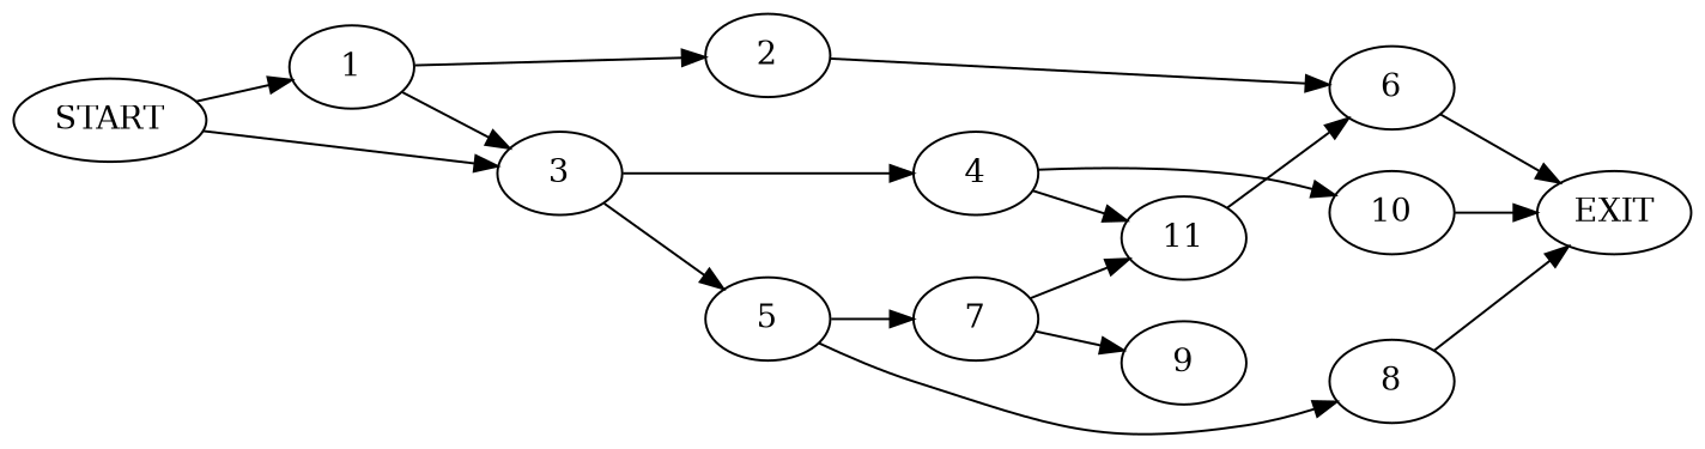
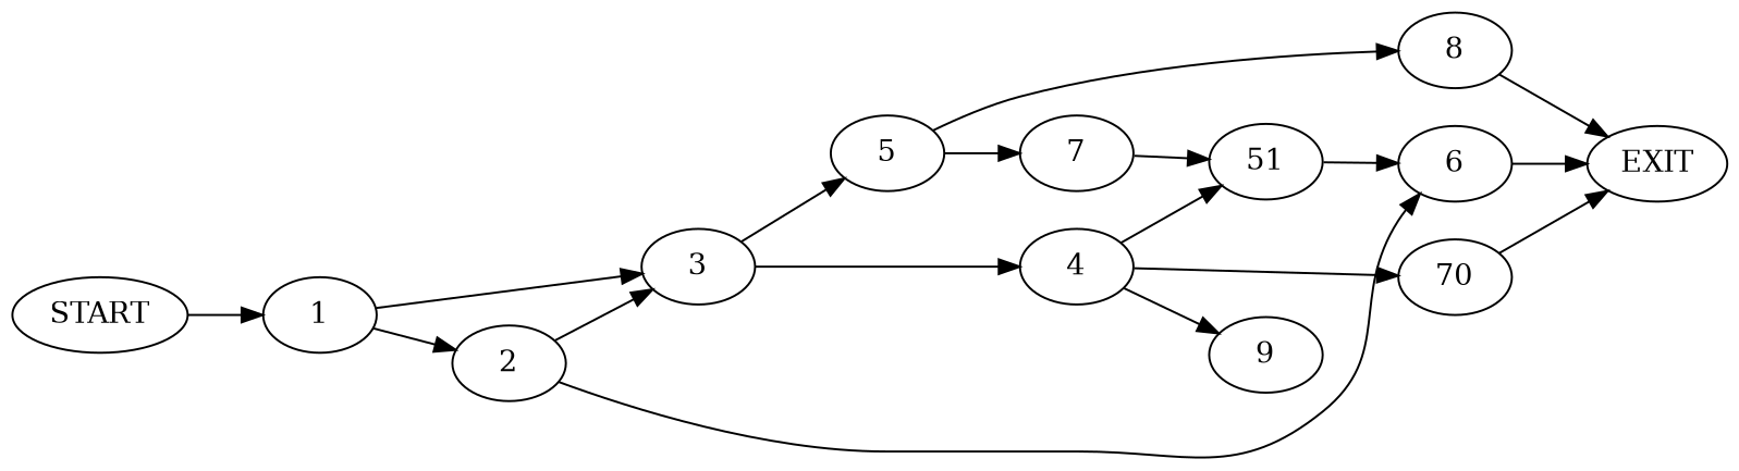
  digraph {
    rankdir=LR
    n1 [label=START]
    1
    2
    3
    n5 [label=EXIT]
    6
    4
    5
    9
-   10
-   11
+   10 [label=70]
+   11 [label=51]
    7
    8
    n1 -> 1
    1 -> 2
    1 -> 3
-   n1 -> 3
+   2 -> 3
    2 -> 6
    3 -> 4
    3 -> 5
    6 -> n5
-   7 -> 9
+   4 -> 9
    4 -> 10
    4 -> 11
    5 -> 7
    5 -> 8
    10 -> n5
    11 -> 6
    7 -> 11
    8 -> n5
  }
